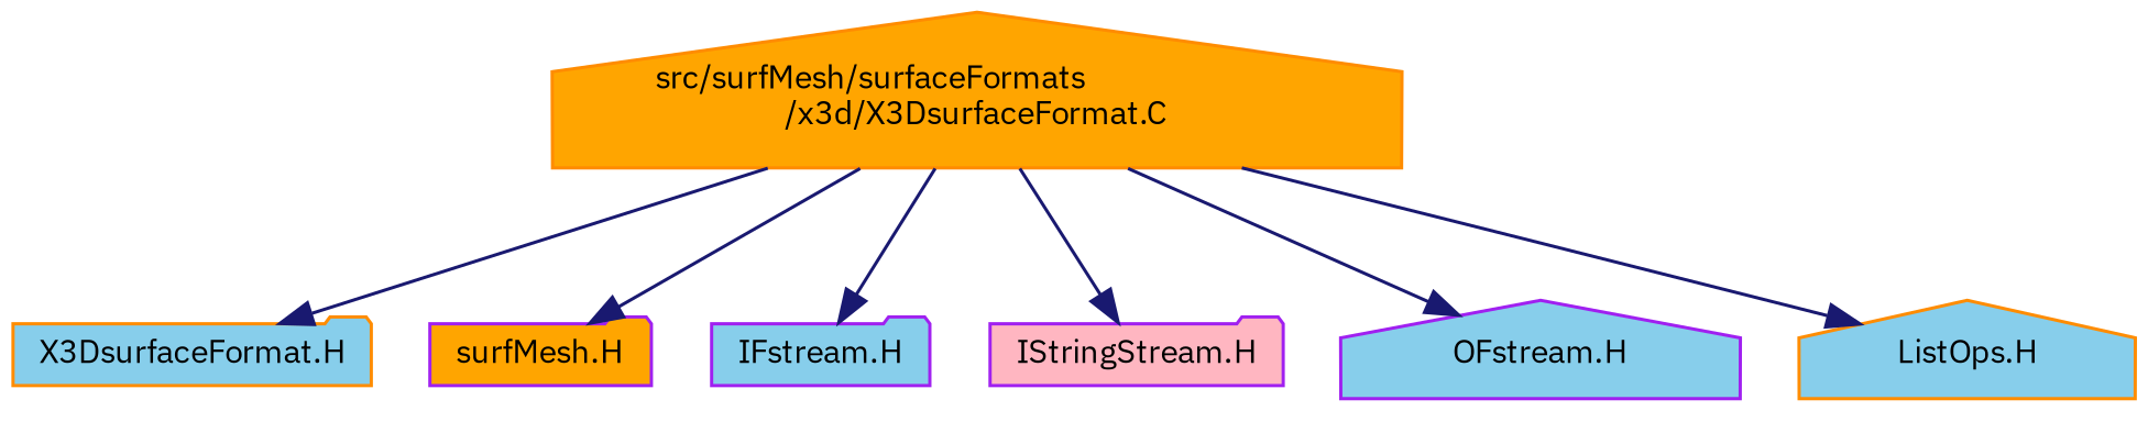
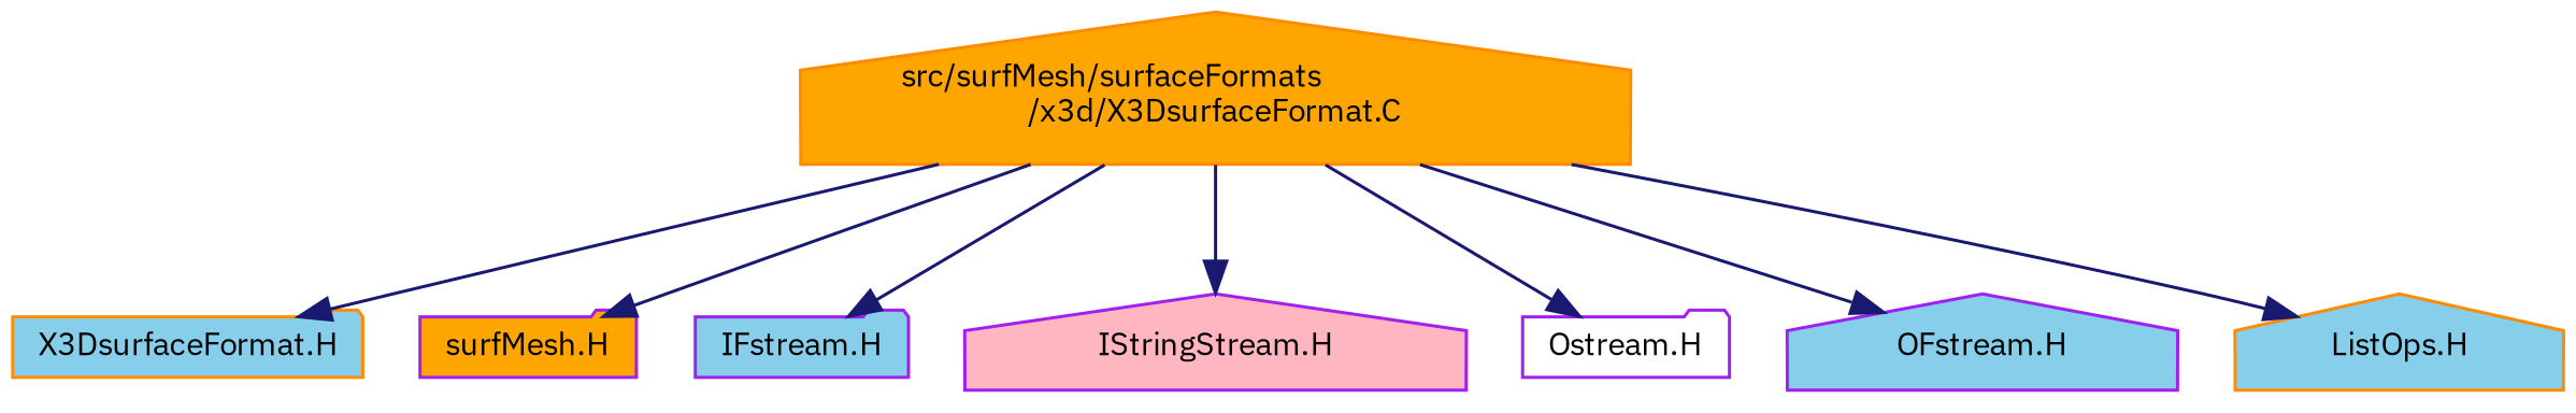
  digraph {
    fontname="IBM Plex Sans"
    node [color=purple fillcolor=skyblue fontname="IBM Plex Sans" fontsize=10 shape=house style=filled]
    edge [color=midnightblue fontname="IBM Plex Sans" fontsize=10 labelfontname=Helvetica labelfontsize=10 style=solid]
    n1 [color=darkorange fillcolor=orange fontcolor=black height=0.2 label="src/surfMesh/surfaceFormats\l/x3d/X3DsurfaceFormat.C" width=0.4]
    n2 [color=darkorange height=0.2 label="X3DsurfaceFormat.H" shape=folder width=0.4]
    n3 [fillcolor=orange height=0.2 label="surfMesh.H" shape=folder width=0.4]
    n4 [height=0.2 label="IFstream.H" shape=folder width=0.4]
-   n5 [fillcolor=lightpink height=0.2 label="IStringStream.H" shape=folder width=0.4]
+   n5 [fillcolor=lightpink height=0.2 label="IStringStream.H" width=0.4]
+   n6 [fillcolor=white height=0.2 label="Ostream.H" shape=folder width=0.4]
    n7 [height=0.2 label="OFstream.H" width=0.4]
    n8 [color=darkorange height=0.2 label="ListOps.H" width=0.4]
    n1 -> n2
    n1 -> n3
    n1 -> n4
    n1 -> n5
+   n1 -> n6
    n1 -> n7
    n1 -> n8
  }
